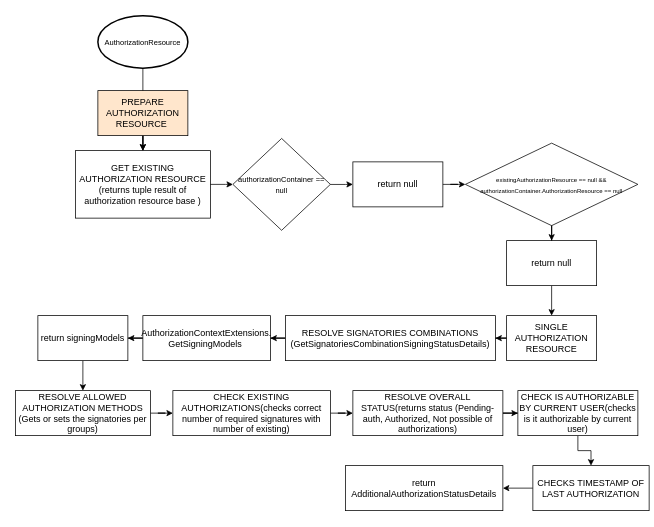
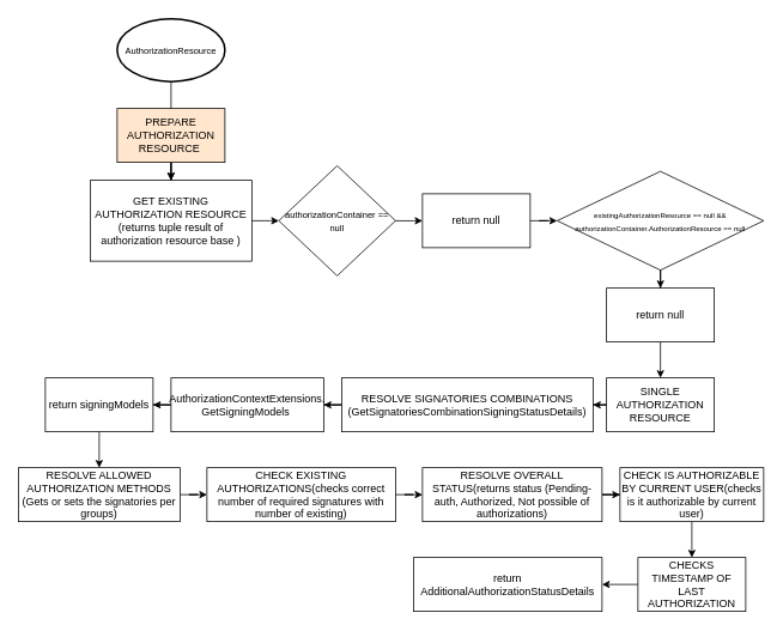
  <mxCell id="0" />
  <mxCell id="1" parent="0" />
  <mxCell id="2" value="" style="edgeStyle=orthogonalEdgeStyle;rounded=0;orthogonalLoop=1;jettySize=auto;html=1;" parent="1" source="3" target="7" edge="1"><mxGeometry relative="1" as="geometry" /></mxCell>
  <mxCell id="3" value="&lt;font style=&quot;font-size: 10px&quot;&gt;AuthorizationResource&lt;/font&gt;" style="strokeWidth=2;html=1;shape=mxgraph.flowchart.start_1;whiteSpace=wrap;" parent="1" vertex="1"><mxGeometry x="130" y="20" width="120" height="70" as="geometry" /></mxCell>
  <mxCell id="4" value="" style="edgeStyle=orthogonalEdgeStyle;rounded=0;orthogonalLoop=1;jettySize=auto;html=1;" parent="1" source="5" target="7" edge="1"><mxGeometry relative="1" as="geometry" /></mxCell>
  <mxCell id="5" value="PREPARE AUTHORIZATION RESOURCE&amp;nbsp;" style="rounded=0;whiteSpace=wrap;html=1;fillColor=#ffe6cc;" parent="1" vertex="1"><mxGeometry x="130" y="120" width="120" height="60" as="geometry" /></mxCell>
  <mxCell id="6" value="" style="edgeStyle=orthogonalEdgeStyle;rounded=0;orthogonalLoop=1;jettySize=auto;html=1;" parent="1" source="29" target="9" edge="1"><mxGeometry relative="1" as="geometry" /></mxCell>
  <mxCell id="7" value="GET EXISTING AUTHORIZATION RESOURCE&lt;br&gt;(returns tuple result of authorization resource base )" style="rounded=0;whiteSpace=wrap;html=1;" parent="1" vertex="1"><mxGeometry x="100" y="200" width="180" height="90" as="geometry" /></mxCell>
  <mxCell id="8" value="" style="edgeStyle=orthogonalEdgeStyle;rounded=0;orthogonalLoop=1;jettySize=auto;html=1;" parent="1" source="9" target="11" edge="1"><mxGeometry relative="1" as="geometry" /></mxCell>
  <mxCell id="9" value="SINGLE AUTHORIZATION RESOURCE" style="rounded=0;whiteSpace=wrap;html=1;" parent="1" vertex="1"><mxGeometry x="675" y="420" width="120" height="60" as="geometry" /></mxCell>
  <mxCell id="10" value="" style="edgeStyle=orthogonalEdgeStyle;rounded=0;orthogonalLoop=1;jettySize=auto;html=1;" parent="1" source="11" target="34" edge="1"><mxGeometry relative="1" as="geometry" /></mxCell>
  <mxCell id="11" value="RESOLVE SIGNATORIES COMBINATIONS&lt;br&gt;(GetSignatoriesCombinationSigningStatusDetails)" style="rounded=0;whiteSpace=wrap;html=1;" parent="1" vertex="1"><mxGeometry x="380" y="420" width="280" height="60" as="geometry" /></mxCell>
  <mxCell id="12" value="" style="edgeStyle=orthogonalEdgeStyle;rounded=0;orthogonalLoop=1;jettySize=auto;html=1;" parent="1" source="13" target="15" edge="1"><mxGeometry relative="1" as="geometry" /></mxCell>
  <mxCell id="13" value="RESOLVE ALLOWED AUTHORIZATION METHODS&lt;br&gt;(Gets or sets the signatories per groups)" style="rounded=0;whiteSpace=wrap;html=1;" parent="1" vertex="1"><mxGeometry x="20" y="520" width="180" height="60" as="geometry" /></mxCell>
  <mxCell id="14" value="" style="edgeStyle=orthogonalEdgeStyle;rounded=0;orthogonalLoop=1;jettySize=auto;html=1;" parent="1" source="15" target="17" edge="1"><mxGeometry relative="1" as="geometry" /></mxCell>
  <mxCell id="15" value="CHECK EXISTING AUTHORIZATIONS(checks correct number of required signatures with number of existing)" style="rounded=0;whiteSpace=wrap;html=1;" parent="1" vertex="1"><mxGeometry x="230" y="520" width="210" height="60" as="geometry" /></mxCell>
  <mxCell id="16" value="" style="edgeStyle=orthogonalEdgeStyle;rounded=0;orthogonalLoop=1;jettySize=auto;html=1;" parent="1" source="17" target="19" edge="1"><mxGeometry relative="1" as="geometry" /></mxCell>
  <mxCell id="17" value="RESOLVE OVERALL STATUS(returns status (Pending-auth, Authorized, Not possible of authorizations)" style="rounded=0;whiteSpace=wrap;html=1;" parent="1" vertex="1"><mxGeometry x="470" y="520" width="200" height="60" as="geometry" /></mxCell>
  <mxCell id="18" value="" style="edgeStyle=orthogonalEdgeStyle;rounded=0;orthogonalLoop=1;jettySize=auto;html=1;" parent="1" source="19" target="21" edge="1"><mxGeometry relative="1" as="geometry"><mxPoint x="390" y="800" as="targetPoint" /></mxGeometry></mxCell>
  <mxCell id="19" value="CHECK IS AUTHORIZABLE BY CURRENT USER(checks is it authorizable by current user)" style="rounded=0;whiteSpace=wrap;html=1;" parent="1" vertex="1"><mxGeometry x="690" y="520" width="160" height="60" as="geometry" /></mxCell>
  <mxCell id="20" value="" style="edgeStyle=orthogonalEdgeStyle;rounded=0;orthogonalLoop=1;jettySize=auto;html=1;" parent="1" source="21" target="22" edge="1"><mxGeometry relative="1" as="geometry" /></mxCell>
- <mxCell id="21" value="CHECKS TIMESTAMP OF LAST AUTHORIZATION" style="rounded=0;whiteSpace=wrap;html=1;" parent="1" vertex="1"><mxGeometry x="710" y="620" width="155" height="60" as="geometry" /></mxCell>
+ <mxCell id="21" value="CHECKS TIMESTAMP OF LAST AUTHORIZATION" style="rounded=0;whiteSpace=wrap;html=1;" parent="1" vertex="1"><mxGeometry x="710" y="620" width="120" height="60" as="geometry" /></mxCell>
  <mxCell id="22" value="return AdditionalAuthorizationStatusDetails" style="rounded=0;whiteSpace=wrap;html=1;" parent="1" vertex="1"><mxGeometry x="460" y="620" width="210" height="60" as="geometry" /></mxCell>
  <mxCell id="23" value="&lt;font style=&quot;font-size: 10px&quot;&gt;authorizationContainer == null&lt;/font&gt;" style="rhombus;whiteSpace=wrap;html=1;" parent="1" vertex="1"><mxGeometry x="310" y="183.75" width="130" height="122.5" as="geometry" /></mxCell>
  <mxCell id="24" value="" style="edgeStyle=orthogonalEdgeStyle;rounded=0;orthogonalLoop=1;jettySize=auto;html=1;" parent="1" source="7" target="23" edge="1"><mxGeometry relative="1" as="geometry"><mxPoint x="280" y="245" as="sourcePoint" /><mxPoint x="420" y="245" as="targetPoint" /></mxGeometry></mxCell>
  <mxCell id="25" value="return null" style="rounded=0;whiteSpace=wrap;html=1;" parent="1" vertex="1"><mxGeometry x="470" y="215" width="120" height="60" as="geometry" /></mxCell>
  <mxCell id="26" value="" style="edgeStyle=orthogonalEdgeStyle;rounded=0;orthogonalLoop=1;jettySize=auto;html=1;" parent="1" source="23" target="25" edge="1"><mxGeometry relative="1" as="geometry"><mxPoint x="454.894" y="245.1" as="sourcePoint" /><mxPoint x="580" y="245" as="targetPoint" /></mxGeometry></mxCell>
  <mxCell id="27" value="&lt;div&gt;&lt;font style=&quot;font-size: 8px&quot;&gt;existingAuthorizationResource == null &amp;amp;&amp;amp; authorizationContainer.AuthorizationResource == null&lt;/font&gt;&lt;/div&gt;" style="rhombus;whiteSpace=wrap;html=1;align=center;" parent="1" vertex="1"><mxGeometry x="620" y="190" width="230" height="110" as="geometry" /></mxCell>
  <mxCell id="28" value="" style="edgeStyle=orthogonalEdgeStyle;rounded=0;orthogonalLoop=1;jettySize=auto;html=1;" parent="1" source="25" target="27" edge="1"><mxGeometry relative="1" as="geometry"><mxPoint x="590" y="245" as="sourcePoint" /><mxPoint x="710" y="245" as="targetPoint" /></mxGeometry></mxCell>
  <mxCell id="29" value="return null" style="rounded=0;whiteSpace=wrap;html=1;" parent="1" vertex="1"><mxGeometry x="675" y="320" width="120" height="60" as="geometry" /></mxCell>
  <mxCell id="30" value="" style="edgeStyle=orthogonalEdgeStyle;rounded=0;orthogonalLoop=1;jettySize=auto;html=1;" parent="1" source="27" target="29" edge="1"><mxGeometry relative="1" as="geometry"><mxPoint x="755" y="300" as="sourcePoint" /><mxPoint x="780" y="330" as="targetPoint" /></mxGeometry></mxCell>
  <mxCell id="31" value="" style="edgeStyle=orthogonalEdgeStyle;rounded=0;orthogonalLoop=1;jettySize=auto;html=1;" parent="1" source="32" target="13" edge="1"><mxGeometry relative="1" as="geometry" /></mxCell>
  <mxCell id="32" value="return signingModels" style="rounded=0;whiteSpace=wrap;html=1;align=center;" parent="1" vertex="1"><mxGeometry x="50" y="420" width="120" height="60" as="geometry" /></mxCell>
  <mxCell id="33" value="" style="edgeStyle=orthogonalEdgeStyle;rounded=0;orthogonalLoop=1;jettySize=auto;html=1;" parent="1" source="34" target="32" edge="1"><mxGeometry relative="1" as="geometry" /></mxCell>
  <mxCell id="34" value="AuthorizationContextExtensions.&lt;br&gt;GetSigningModels&amp;nbsp;" style="rounded=0;align=center;whiteSpace=wrap;html=1;" parent="1" vertex="1"><mxGeometry x="190" y="420" width="170" height="60" as="geometry" /></mxCell>
